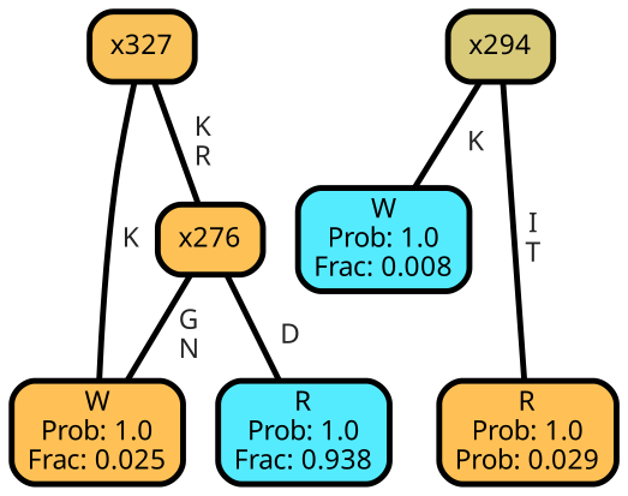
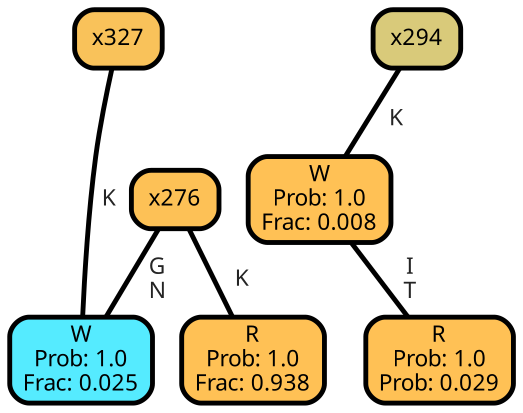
  graph {
    fontname="Noto Sans"
    ranksep="0 equally"
    splines=straight
    node [color=black fillcolor="#55ebff" fontcolor=black fontname="Noto Sans" penwidth=3 shape=box style="filled, rounded"]
    edge [color=black fontcolor=grey14 fontname="Noto Sans" fontweight=bold penwidth=3]
-   n1 [fillcolor="#ffc155" label="W\nProb: 1.0\nFrac: 0.025"]
+   n1 [label="W\nProb: 1.0\nFrac: 0.025"]
    n2 [fillcolor="#f9c25a" label=x327]
    n3 [fillcolor="#fdc156" label=x276]
-   n4 [label="R\nProb: 1.0\nFrac: 0.938"]
+   n4 [fillcolor="#ffc155" label="R\nProb: 1.0\nFrac: 0.938"]
    n5 [fillcolor="#d9ca7a" label=x294]
-   n6 [label="W\nProb: 1.0\nFrac: 0.008"]
+   n6 [fillcolor="#ffc155" label="W\nProb: 1.0\nFrac: 0.008"]
    n7 [fillcolor="#ffc155" label="R\nProb: 1.0\nProb: 0.029"]
    subgraph sub_1 {
      rank=same
    }
    n2 -- n1 [label=" K"]
-   n2 -- n3 [label=" K\n R"]
    n3 -- n1 [label=" G\n N"]
-   n3 -- n4 [label=" D"]
+   n3 -- n4 [label=" K"]
    n5 -- n6 [label=" K"]
-   n5 -- n7 [label=" I\n T"]
+   n6 -- n7 [label=" I\n T"]
  }
